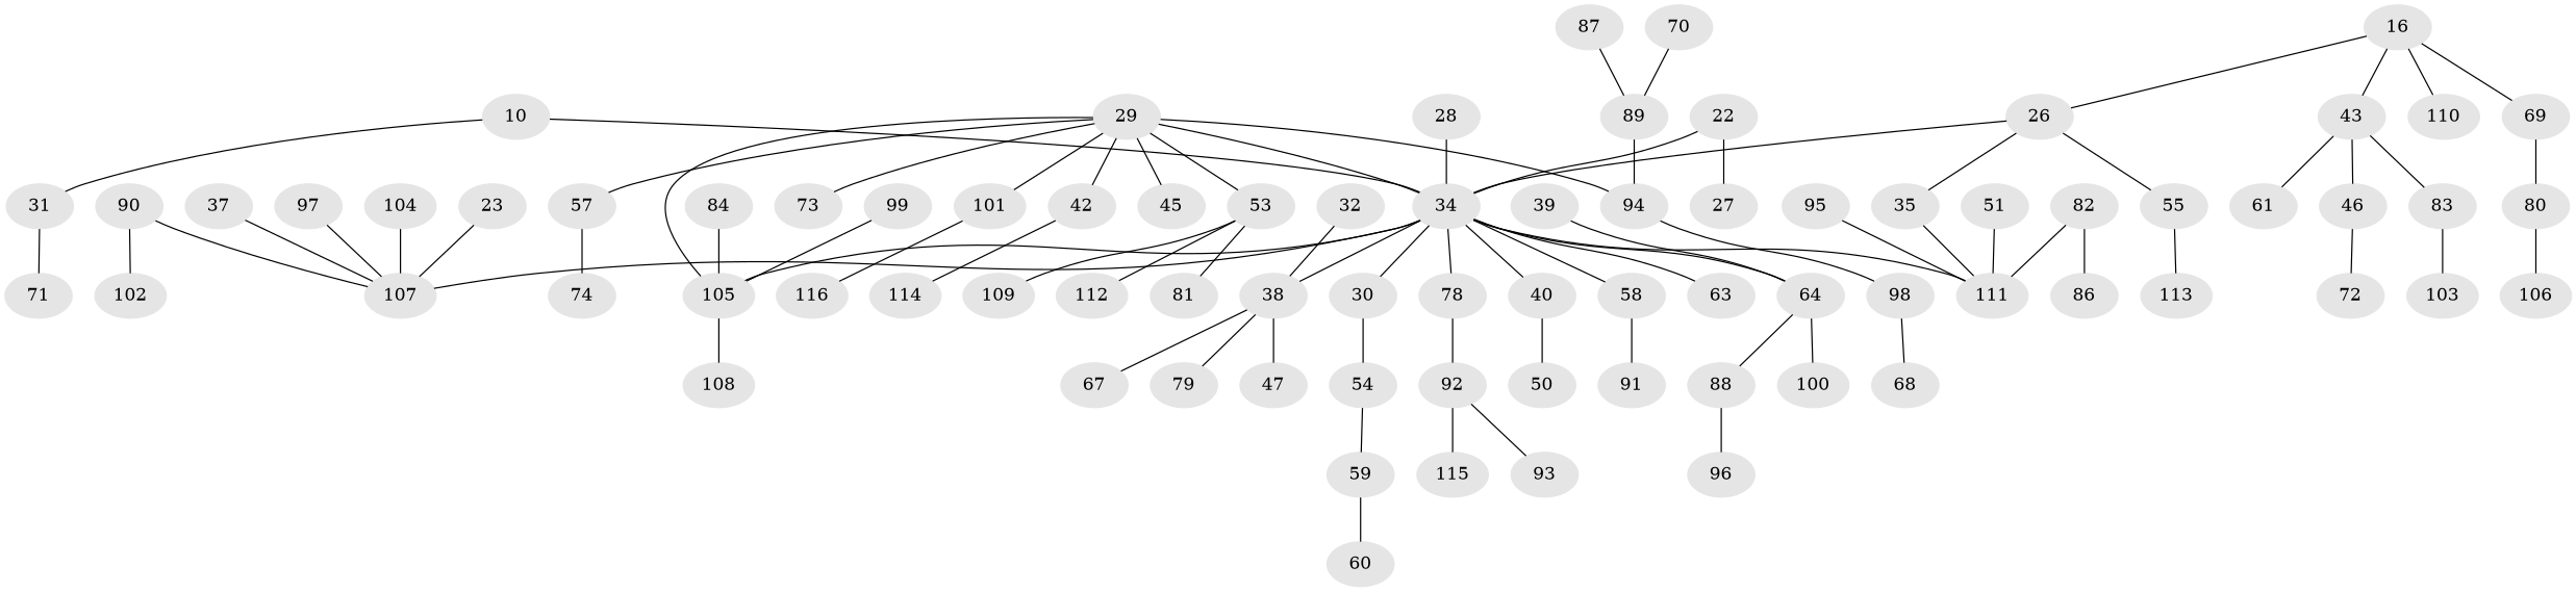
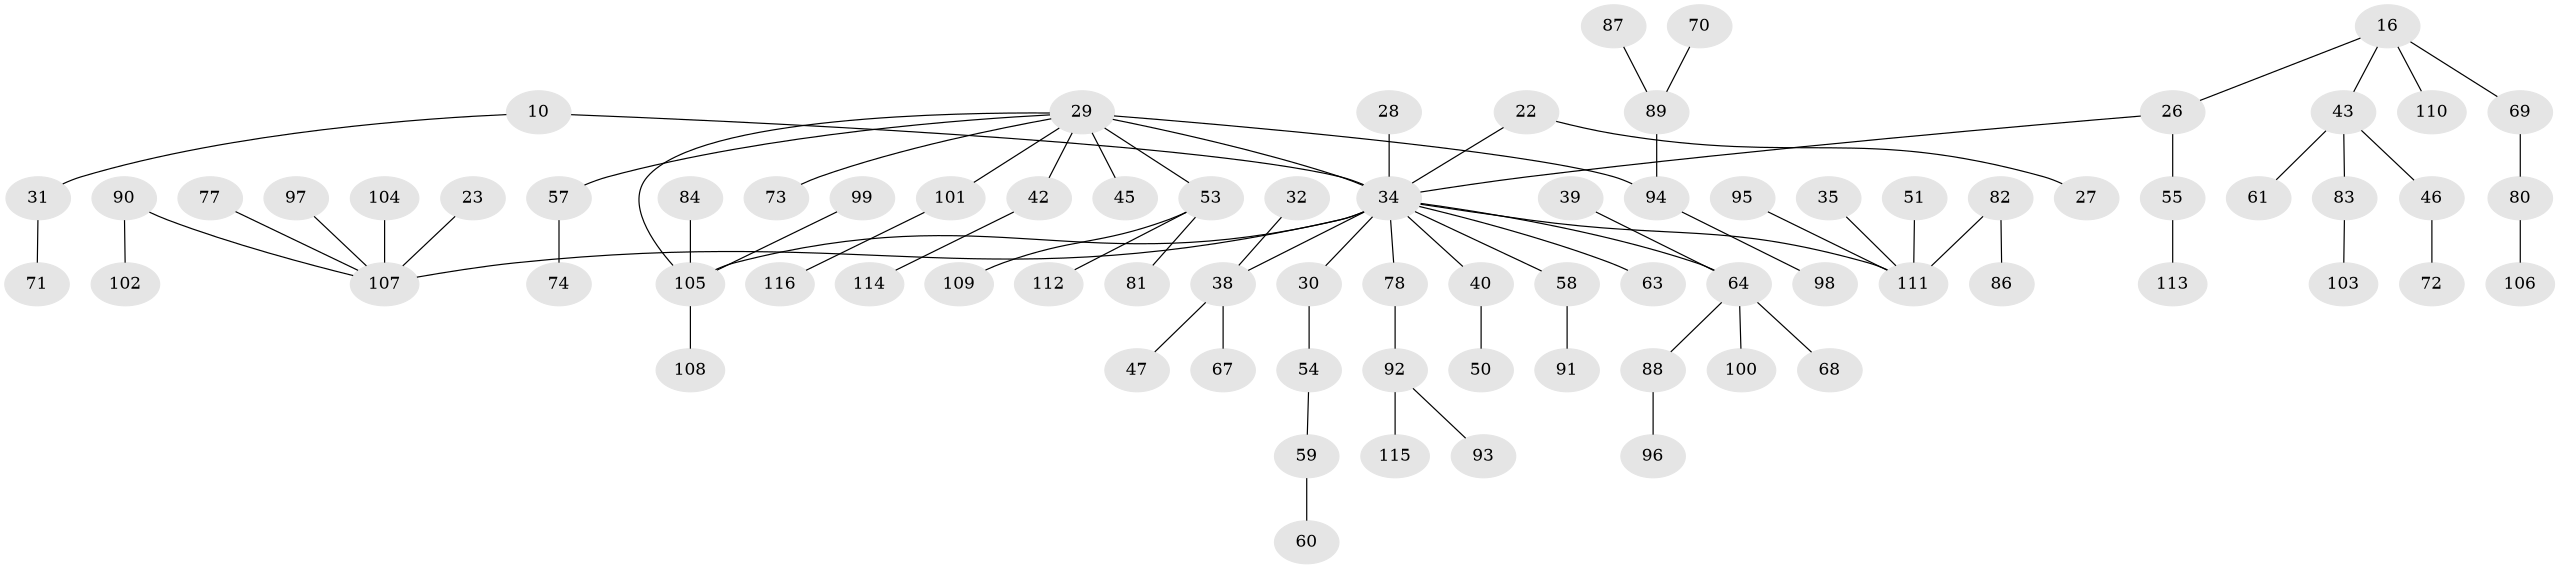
  graph {
    node [color=gray90 style=filled]
    10
    31
    34 [super="+7+5"]
    71
    107 [super="+12+24"]
    105 [super="+52+62+75+66"]
    38 [super="+8"]
    n8 [label=30]
    40
    58
    63
    64 [super="+30"]
    78
    111 [super="+49"]
    16 [super="+14"]
    26 [super="+6"]
    43 [super="+18"]
    69
    110
    35 [super="+9"]
    55
    46
    61
    83
    80
    22
    27
    23
    113
    28
    29 [super="+13+4+19"]
    42 [super="+20"]
    45
    53
    57
    73
    94 [super="+36"]
    101
    114
    81
    109
    112
    74
    98
    116
    108
    47
    67
-   79
    32
    54
    50
    91
    68
    88
    100
    92
    59
    39
    72
    103
    51
    60
    96
    106
    89 [super="+56+65"]
    70
-   77 [label=37]
+   77
    93
    115
    82
    86
    84
    87
    90 [super="+76"]
    102
    95
    97
    99
    104
    10 -- 31
    10 -- 34
    31 -- 71
    34 -- 107 [weight=2]
    34 -- 105
    34 -- 38
    34 -- n8
    34 -- 40
    34 -- 58
    34 -- 63
    34 -- 64
    34 -- 78
    34 -- 111
    105 -- 108
    38 -- 47
    38 -- 67
-   38 -- 79
    n8 -- 54
    40 -- 50
    58 -- 91
-   98 -- 68
+   64 -- 68
    64 -- 88
    64 -- 100
    78 -- 92
    16 -- 26
    16 -- 43
    16 -- 69
    16 -- 110
    26 -- 34
-   26 -- 35
    26 -- 55
    43 -- 46
    43 -- 61
    43 -- 83
    69 -- 80
    35 -- 111
    55 -- 113
    46 -- 72
    83 -- 103
    80 -- 106
    22 -- 34
    22 -- 27
    23 -- 107
    28 -- 34
    29 -- 34 [weight=2]
    29 -- 105
    29 -- 42
    29 -- 45
    29 -- 53
    29 -- 57
    29 -- 73
    29 -- 94
    29 -- 101
    42 -- 114
    53 -- 81
    53 -- 109
    53 -- 112
    57 -- 74
    94 -- 98
    101 -- 116
    32 -- 38
    54 -- 59
    88 -- 96
    92 -- 93
    92 -- 115
    59 -- 60
    39 -- 64
    51 -- 111
    89 -- 94
    70 -- 89
    77 -- 107
    82 -- 111
    82 -- 86
    84 -- 105
    87 -- 89
    90 -- 107
    90 -- 102
    95 -- 111
    97 -- 107
    99 -- 105
    104 -- 107
  }
